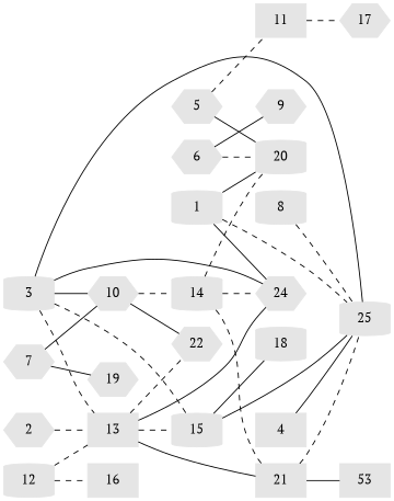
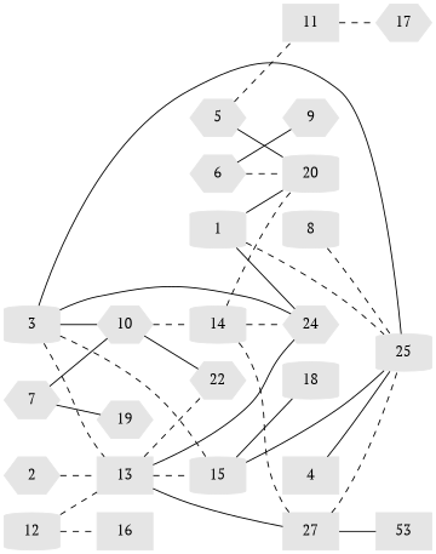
  graph {
    fontname="PT Serif"
    rankdir=LR
    node [color=gray90 fontname="PT Serif" shape=hexagon style=filled]
    edge [fontname="PT Serif" style=dashed weight=1.0]
    1 [shape=cylinder]
    20 [shape=cylinder]
    24
    25 [shape=cylinder]
    13 [shape=box]
    2
    15 [shape=cylinder]
    22
-   21 [shape=box]
+   21 [shape=box label=27]
    3 [shape=cylinder]
    10
    14 [shape=cylinder]
    18 [shape=cylinder]
    4 [shape=box]
    5
    11 [shape=box]
    17
    6
    9
    7
    19
    8 [shape=cylinder]
    12 [shape=cylinder]
    16 [shape=box]
    n25 [label=53 shape=box]
    1 -- 20 [style=solid]
    1 -- 24 [style=solid]
    1 -- 25
    13 -- 24 [style=solid]
    13 -- 15
    13 -- 22
    13 -- 21 [style=solid]
    2 -- 13
    15 -- 25 [style=solid]
    15 -- 18 [style=solid]
    21 -- 25
    21 -- n25 [style=solid]
    3 -- 24 [style=solid]
    3 -- 25 [style=solid]
    3 -- 13
    3 -- 15
    3 -- 10 [style=solid weight=2.0]
    10 -- 22 [style=solid]
    10 -- 14
    14 -- 20
    14 -- 24 [weight=2.0]
    14 -- 21
    4 -- 25 [style=solid]
    5 -- 20 [style=solid]
    5 -- 11
    11 -- 17
    6 -- 20
    6 -- 9 [style=solid]
    7 -- 10 [style=solid]
    7 -- 19 [style=solid]
    8 -- 25
    12 -- 13
    12 -- 16
  }
